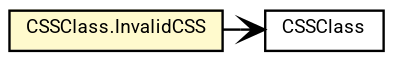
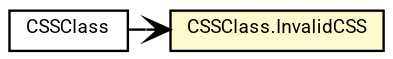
  digraph {
    nodesep=0.15
    rankdir=LR
    ranksep=0.25
    fontname="PT Serif"
    node [fontcolor=black fontname="PT Serif" fontsize=8 margin=0 shape=plaintext]
    n1 [height=0 label=<<table title="de.lmu.ifi.dbs.elki.visualization.css.CSSClass" border="0" cellborder="1" cellspacing="0" cellpadding="2" href="CSSClass.html" target="_parent"> 		<tr><td><table border="0" cellspacing="0" cellpadding="1"> 		<tr><td align="center" balign="center"> <font face="Roboto">CSSClass</font> </td></tr> 		</table></td></tr> 		</table>> width=0]
    n2 [height=0 label=<<table title="de.lmu.ifi.dbs.elki.visualization.css.CSSClass.InvalidCSS" border="0" cellborder="1" cellspacing="0" cellpadding="2" bgcolor="lemonChiffon" href="CSSClass.InvalidCSS.html" target="_parent"> 		<tr><td><table border="0" cellspacing="0" cellpadding="1"> 		<tr><td align="center" balign="center"> <font face="Roboto">CSSClass.InvalidCSS</font> </td></tr> 		</table></td></tr> 		</table>> width=0]
-   n2 -> n1 [arrowhead=open color=black fontname="PT Serif" fontsize=7 labelfontname=Roboto labelfontsize=7 weight=1]
+   n1 -> n2 [arrowhead=open color=black fontname="PT Serif" fontsize=7 labelfontname=Roboto labelfontsize=7 weight=1]
  }
